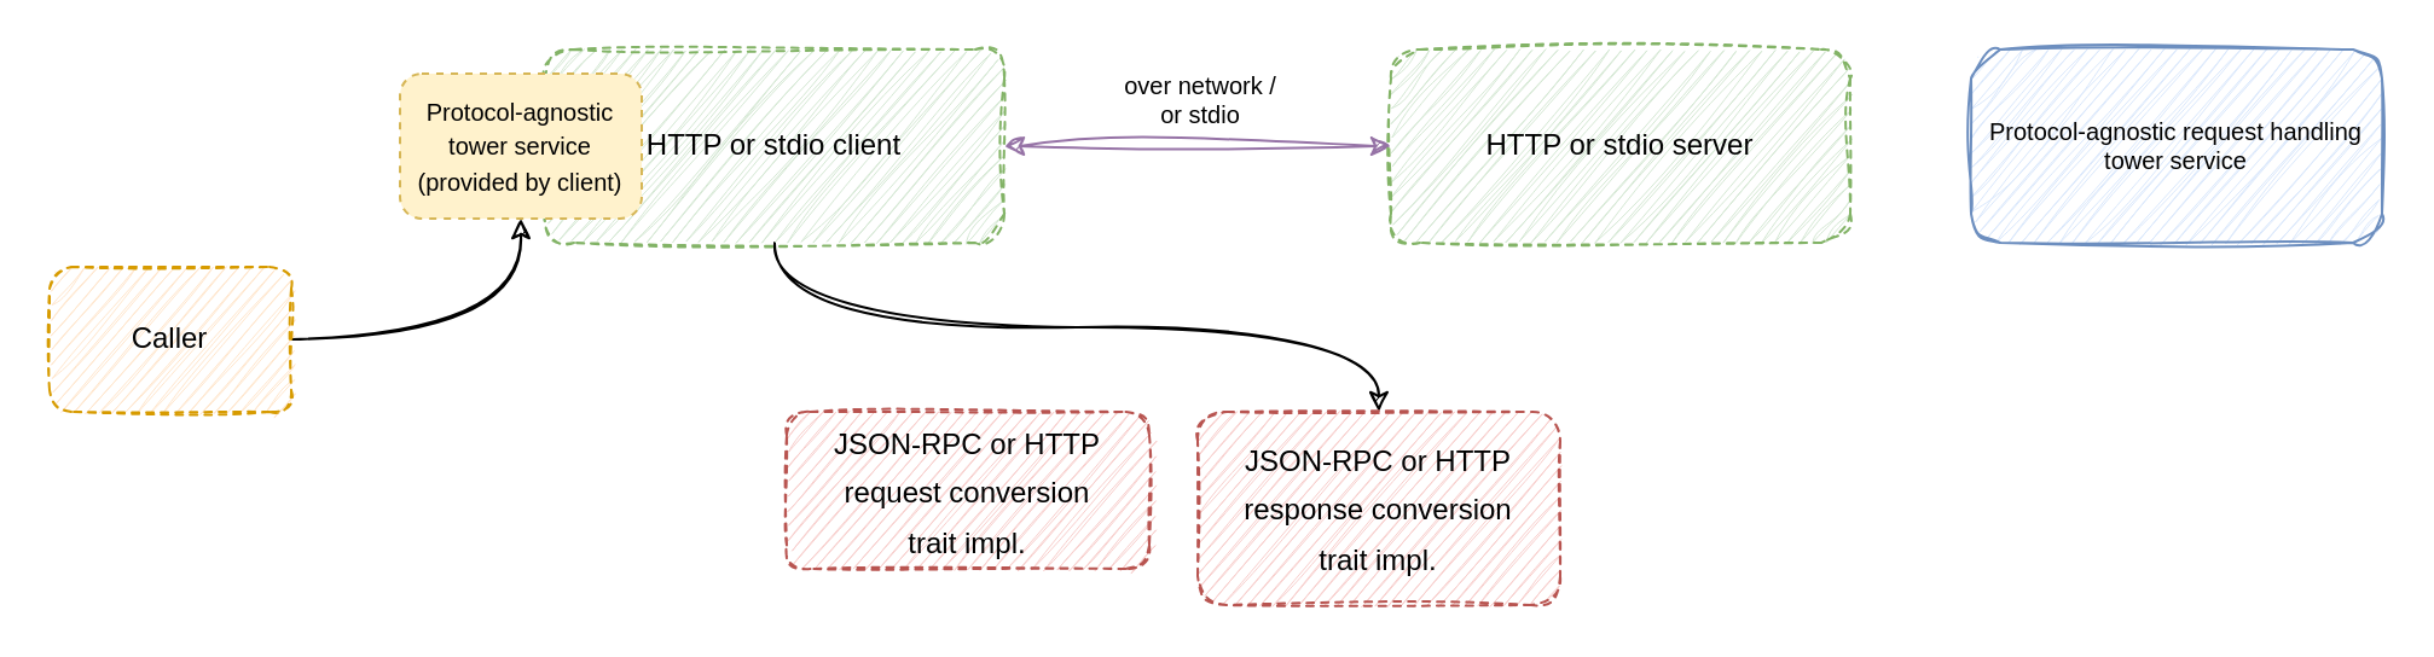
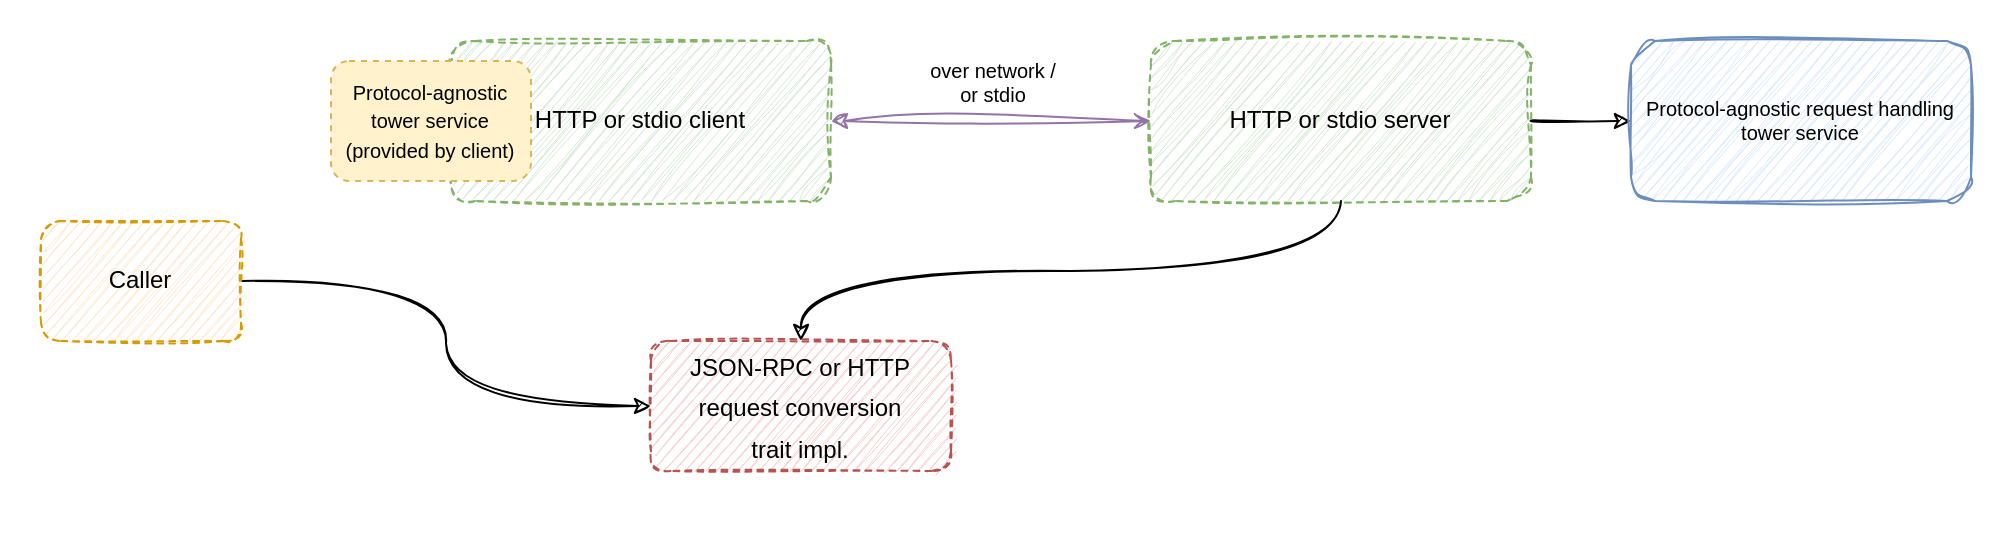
  <mxCell id="0" />
  <mxCell id="1" parent="0" />
- <mxCell id="2" style="edgeStyle=orthogonalEdgeStyle;rounded=0;orthogonalLoop=1;jettySize=auto;html=1;entryX=0;entryY=0.5;entryDx=0;entryDy=0;fontSize=17;startArrow=classic;startFill=1;sketch=1;curveFitting=1;jiggle=2;fillColor=#e1d5e7;strokeColor=#9673a6;" edge="1" parent="1" source="5" target="7"><mxGeometry relative="1" as="geometry" /></mxCell>
+ <mxCell id="2" style="edgeStyle=orthogonalEdgeStyle;rounded=0;orthogonalLoop=1;jettySize=auto;html=1;entryX=0;entryY=0.5;entryDx=0;entryDy=0;fontSize=17;startArrow=classic;startFill=1;sketch=1;curveFitting=1;jiggle=2;fillColor=#e1d5e7;strokeColor=#9673a6;endArrow=open;" edge="1" parent="1" source="5" target="7"><mxGeometry relative="1" as="geometry" /></mxCell>
  <mxCell id="3" value="over network /&lt;br&gt;or stdio" style="edgeLabel;html=1;align=center;verticalAlign=middle;resizable=0;points=[];fontSize=10;fontFamily=Helvetica;" vertex="1" connectable="0" parent="2"><mxGeometry relative="1" as="geometry"><mxPoint y="-20" as="offset" /></mxGeometry></mxCell>
- <mxCell id="4" style="edgeStyle=orthogonalEdgeStyle;sketch=1;orthogonalLoop=1;jettySize=auto;html=1;exitX=0.5;exitY=1;exitDx=0;exitDy=0;fontFamily=Helvetica;fontSize=12;startArrow=none;startFill=0;curved=1;" edge="1" parent="1" source="5" target="10"><mxGeometry relative="1" as="geometry" /></mxCell>
  <mxCell id="5" value="HTTP or stdio client" style="rounded=1;whiteSpace=wrap;html=1;fillStyle=auto;fillColor=#d5e8d4;strokeColor=#82b366;sketch=1;curveFitting=1;jiggle=2;dashed=1;" vertex="1" parent="1"><mxGeometry x="225" y="20" width="190" height="80" as="geometry" /></mxCell>
+ <mxCell id="6" style="edgeStyle=orthogonalEdgeStyle;curved=1;sketch=1;orthogonalLoop=1;jettySize=auto;html=1;exitX=1;exitY=0.5;exitDx=0;exitDy=0;entryX=0;entryY=0.5;entryDx=0;entryDy=0;fontFamily=Helvetica;fontSize=10;startArrow=none;startFill=0;endArrow=classic;endFill=1;" edge="1" parent="1" source="7" target="14"><mxGeometry relative="1" as="geometry" /></mxCell>
  <mxCell id="7" value="HTTP or stdio server" style="rounded=1;whiteSpace=wrap;html=1;fillColor=#d5e8d4;strokeColor=#82b366;sketch=1;curveFitting=1;jiggle=2;dashed=1;" vertex="1" parent="1"><mxGeometry x="575" y="20" width="190" height="80" as="geometry" /></mxCell>
+ <mxCell id="8" style="edgeStyle=orthogonalEdgeStyle;sketch=1;orthogonalLoop=1;jettySize=auto;html=1;exitX=0.5;exitY=0;exitDx=0;exitDy=0;entryX=0.5;entryY=1;entryDx=0;entryDy=0;fontFamily=Helvetica;fontSize=12;startArrow=classic;startFill=1;endArrow=none;endFill=0;curved=1;" edge="1" parent="1" source="9" target="7"><mxGeometry relative="1" as="geometry" /></mxCell>
  <mxCell id="9" value="&lt;font style=&quot;font-size: 12px;&quot;&gt;JSON-RPC or HTTP request conversion&lt;br&gt;trait impl.&lt;br&gt;&lt;/font&gt;" style="rounded=1;whiteSpace=wrap;html=1;dashed=1;sketch=1;fillStyle=auto;fontFamily=Helvetica;fontSize=17;fillColor=#f8cecc;strokeColor=#b85450;" vertex="1" parent="1"><mxGeometry x="325" y="170" width="150" height="65" as="geometry" /></mxCell>
- <mxCell id="10" value="&lt;font style=&quot;font-size: 12px;&quot;&gt;JSON-RPC or HTTP response conversion&lt;br&gt;trait impl.&lt;br&gt;&lt;/font&gt;" style="rounded=1;whiteSpace=wrap;html=1;dashed=1;sketch=1;fillStyle=auto;fontFamily=Helvetica;fontSize=17;fillColor=#f8cecc;strokeColor=#b85450;" vertex="1" parent="1"><mxGeometry x="495" y="170" width="150" height="80" as="geometry" /></mxCell>
- <mxCell id="11" style="edgeStyle=orthogonalEdgeStyle;curved=1;sketch=1;orthogonalLoop=1;jettySize=auto;html=1;fontFamily=Helvetica;fontSize=10;startArrow=none;startFill=0;endArrow=classic;endFill=1;" edge="1" parent="1" source="12" target="13"><mxGeometry relative="1" as="geometry" /></mxCell>
+ <mxCell id="11" style="edgeStyle=orthogonalEdgeStyle;curved=1;sketch=1;orthogonalLoop=1;jettySize=auto;html=1;fontFamily=Helvetica;fontSize=10;startArrow=none;startFill=0;endArrow=classic;endFill=1;" edge="1" parent="1" source="12" target="9"><mxGeometry relative="1" as="geometry" /></mxCell>
  <mxCell id="12" value="Caller" style="rounded=1;whiteSpace=wrap;html=1;dashed=1;sketch=1;fillStyle=auto;fontFamily=Helvetica;fontSize=12;fillColor=#ffe6cc;strokeColor=#d79b00;" vertex="1" parent="1"><mxGeometry x="20" y="110" width="100" height="60" as="geometry" /></mxCell>
  <mxCell id="13" value="&lt;font style=&quot;font-size: 10px;&quot;&gt;Protocol-agnostic tower service&lt;br&gt;(provided by client)&lt;br&gt;&lt;/font&gt;" style="rounded=1;whiteSpace=wrap;html=1;dashed=1;fillStyle=auto;fontFamily=Helvetica;fontSize=12;fillColor=#fff2cc;strokeColor=#d6b656;spacing=4;" vertex="1" parent="1"><mxGeometry x="165" y="30" width="100" height="60" as="geometry" /></mxCell>
  <mxCell id="14" value="Protocol-agnostic request handling tower service" style="rounded=1;whiteSpace=wrap;html=1;dashed=0;sketch=1;fillStyle=auto;fontFamily=Helvetica;fontSize=10;fillColor=#dae8fc;strokeColor=#6c8ebf;curveFitting=1;jiggle=2;" vertex="1" parent="1"><mxGeometry x="815" y="20" width="170" height="80" as="geometry" /></mxCell>
